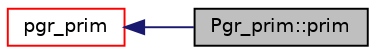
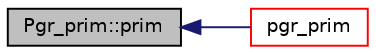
  digraph {
    rankdir=LR
    node [fontname=Helvetica fontsize=10 shape=record style=filled]
    n1 [color=black fillcolor=grey75 fontcolor=black height=0.2 label="Pgr_prim::prim" width=0.4]
    n2 [color=red fillcolor=white height=0.2 label=pgr_prim width=0.4]
-   n2 -> n1 [color=midnightblue dir=back fontname=Helvetica fontsize=10 labelfontname=Helvetica labelfontsize=10 style=solid]
+   n1 -> n2 [color=midnightblue dir=back fontname=Helvetica fontsize=10 labelfontname=Helvetica labelfontsize=10 style=solid]
  }
